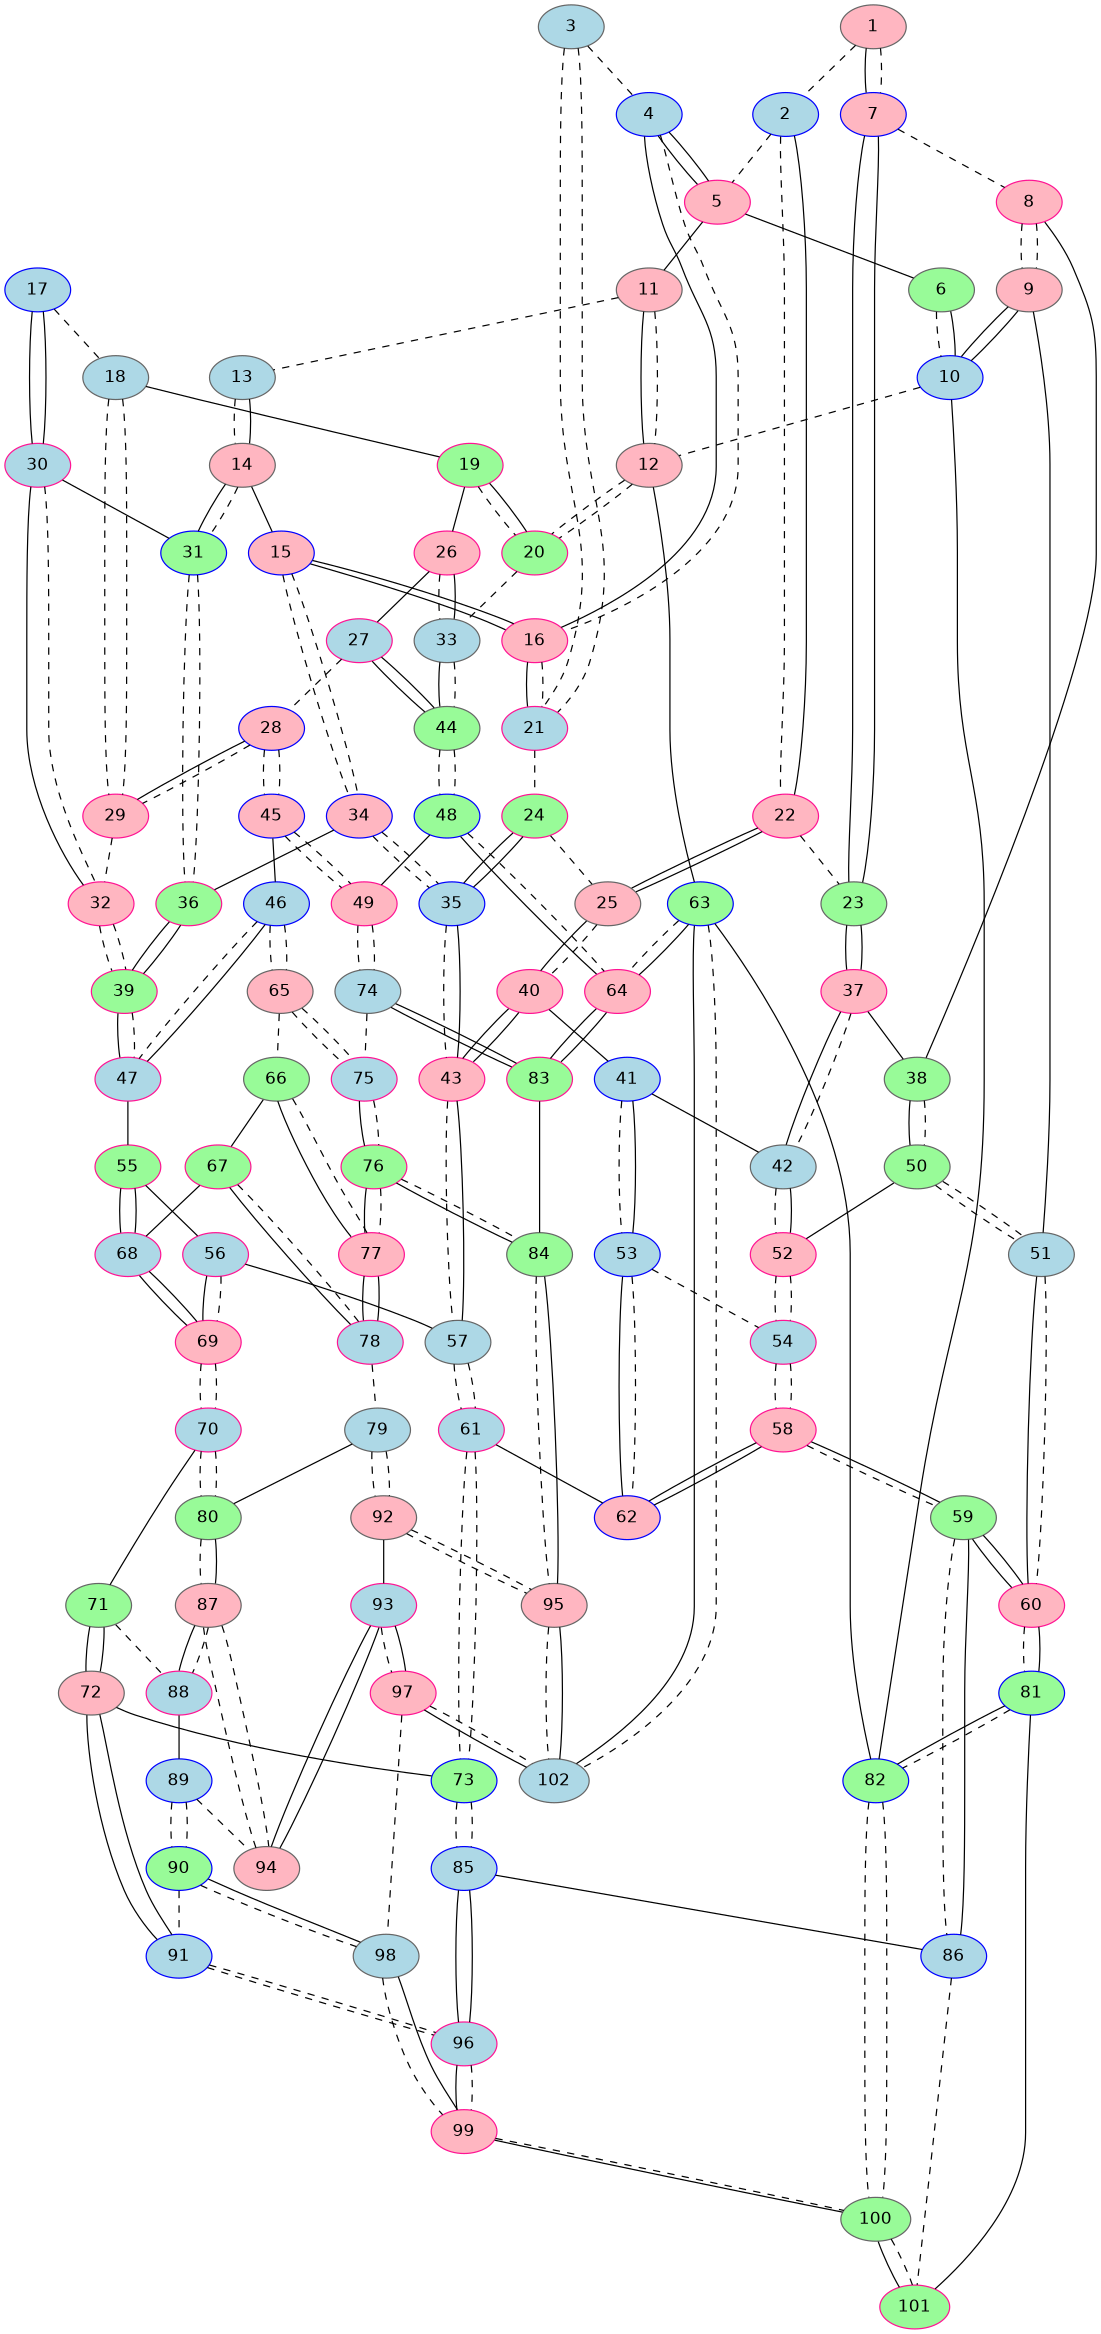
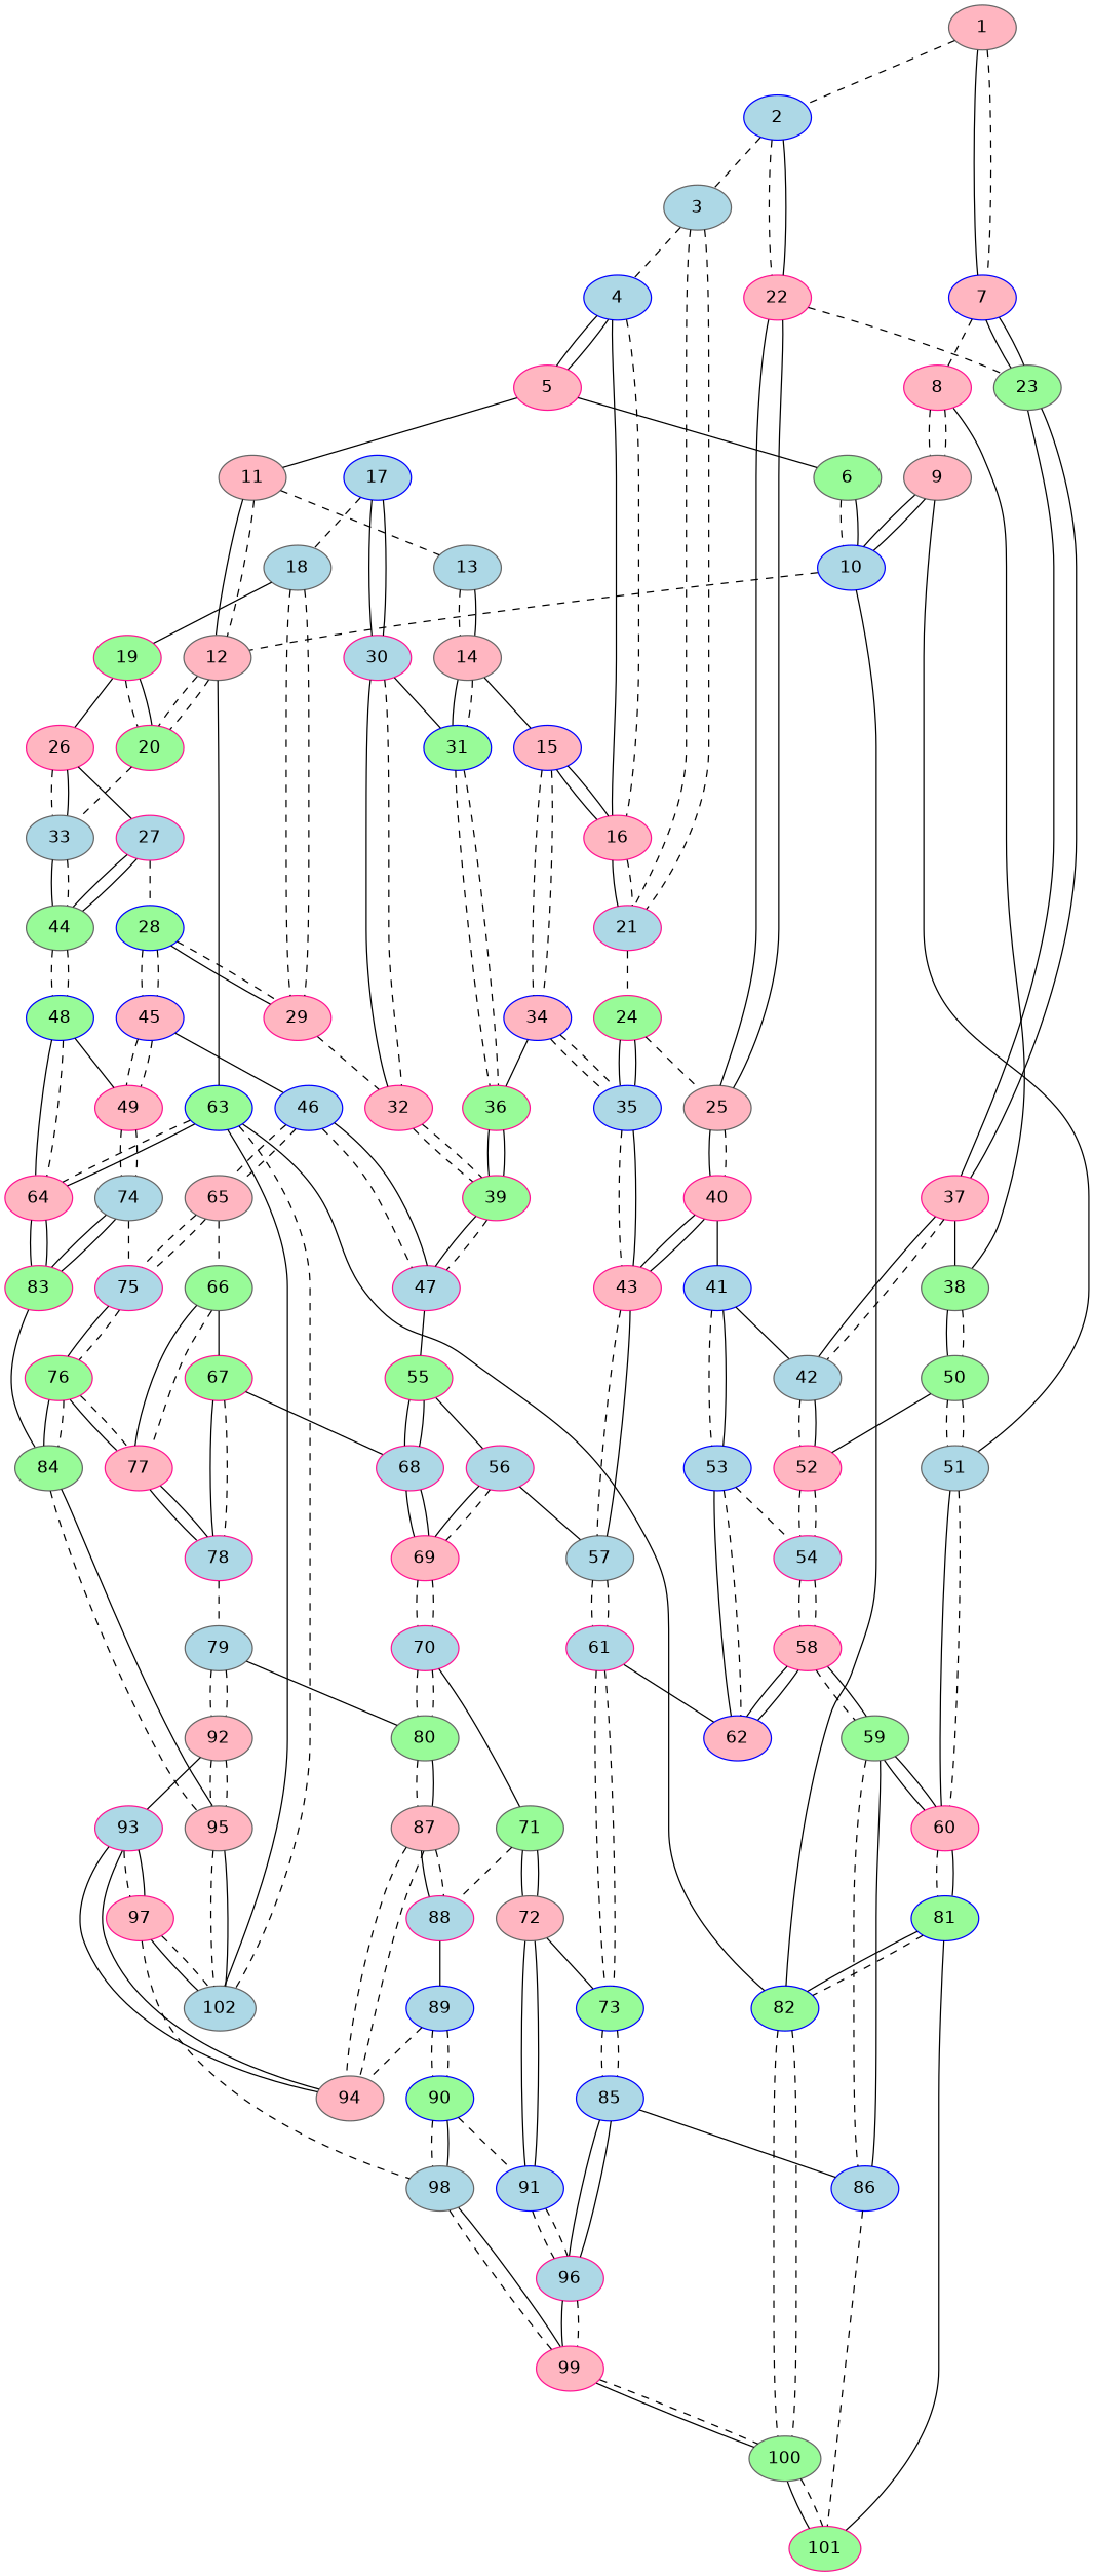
  graph {
    fontname="DejaVu Sans"
    node [color=deeppink fillcolor=lightblue fontname="DejaVu Sans" style=filled]
    edge [fontname="DejaVu Sans" style=dashed]
    1 [color=gray40 fillcolor=lightpink]
    2 [color=blue]
    7 [color=blue fillcolor=lightpink]
    3 [color=gray40]
    22 [fillcolor=lightpink]
    8 [fillcolor=lightpink]
    23 [color=gray40 fillcolor=palegreen]
    4 [color=blue]
    21
    25 [color=gray40 fillcolor=lightpink]
    5 [fillcolor=lightpink]
    16 [fillcolor=lightpink]
    24 [fillcolor=palegreen]
    6 [color=gray40 fillcolor=palegreen]
    11 [color=gray40 fillcolor=lightpink]
    10 [color=blue]
    12 [color=gray40 fillcolor=lightpink]
    13 [color=gray40]
    82 [color=blue fillcolor=palegreen]
    9 [color=gray40 fillcolor=lightpink]
    38 [color=gray40 fillcolor=palegreen]
    37 [fillcolor=lightpink]
    51 [color=gray40]
    50 [color=gray40 fillcolor=palegreen]
    60 [fillcolor=lightpink]
    20 [fillcolor=palegreen]
    63 [color=blue fillcolor=palegreen]
    100 [color=gray40 fillcolor=palegreen]
    14 [color=gray40 fillcolor=lightpink]
    33 [color=gray40]
    64 [fillcolor=lightpink]
    102 [color=gray40]
    15 [color=blue fillcolor=lightpink]
    31 [color=blue fillcolor=palegreen]
    17 [color=blue]
    18 [color=gray40]
    30
    34 [color=blue fillcolor=lightpink]
    36 [fillcolor=palegreen]
    35 [color=blue]
    19 [fillcolor=palegreen]
    29 [fillcolor=lightpink]
    32 [fillcolor=lightpink]
    26 [fillcolor=lightpink]
    27
    44 [color=gray40 fillcolor=palegreen]
    40 [fillcolor=lightpink]
    42 [color=gray40]
    43 [fillcolor=lightpink]
    41 [color=blue]
-   28 [color=blue fillcolor=lightpink]
+   28 [color=blue fillcolor=palegreen]
    45 [color=blue fillcolor=lightpink]
    48 [color=blue fillcolor=palegreen]
    46 [color=blue]
    49 [fillcolor=lightpink]
    39 [fillcolor=palegreen]
    47
    57 [color=gray40]
    52 [fillcolor=lightpink]
    55 [fillcolor=palegreen]
    53 [color=blue]
    54
    62 [color=blue fillcolor=lightpink]
    61
    65 [color=gray40 fillcolor=lightpink]
    74 [color=gray40]
    66 [color=gray40 fillcolor=palegreen]
    75
    56
    68
    83 [fillcolor=palegreen]
    81 [color=blue fillcolor=palegreen]
    58 [fillcolor=lightpink]
    59 [color=gray40 fillcolor=palegreen]
    69 [fillcolor=lightpink]
    70
    73 [color=blue fillcolor=palegreen]
    86 [color=blue]
    101 [fillcolor=palegreen]
    85 [color=blue]
    84 [color=gray40 fillcolor=palegreen]
    67 [fillcolor=palegreen]
    77 [fillcolor=lightpink]
    76 [fillcolor=palegreen]
    78
    79 [color=gray40]
    71 [color=gray40 fillcolor=palegreen]
    80 [color=gray40 fillcolor=palegreen]
    72 [color=gray40 fillcolor=lightpink]
    88
    87 [color=gray40 fillcolor=lightpink]
    91 [color=blue]
    89 [color=blue]
    96
    95 [color=gray40 fillcolor=lightpink]
    92 [color=gray40 fillcolor=lightpink]
    93
    94 [color=gray40 fillcolor=lightpink]
    99 [fillcolor=lightpink]
    90 [color=blue fillcolor=palegreen]
    98 [color=gray40]
    97 [fillcolor=lightpink]
    1 -- 2
    1 -- 7 [style=solid]
    1 -- 7
-   2 -- 5
+   2 -- 3
    2 -- 22
    2 -- 22 [style=solid]
    7 -- 8
    7 -- 23 [style=solid]
    7 -- 23 [style=solid]
    3 -- 4
    3 -- 21
    3 -- 21
    22 -- 23
    22 -- 25 [style=solid]
    22 -- 25 [style=solid]
    8 -- 9
    8 -- 9
    8 -- 38 [style=solid]
    23 -- 37 [style=solid]
    23 -- 37 [style=solid]
    4 -- 5 [style=solid]
    4 -- 5 [style=solid]
    4 -- 16 [style=solid]
    4 -- 16
    21 -- 24
    25 -- 40 [style=solid]
    25 -- 40
    5 -- 6 [style=solid]
    5 -- 11 [style=solid]
    16 -- 21 [style=solid]
    16 -- 21
    24 -- 25
    24 -- 35 [style=solid]
    24 -- 35 [style=solid]
    6 -- 10
    6 -- 10 [style=solid]
    11 -- 12 [style=solid]
    11 -- 12
    11 -- 13
    10 -- 12
    10 -- 82 [style=solid]
    12 -- 20
    12 -- 20
    12 -- 63 [style=solid]
    13 -- 14
    13 -- 14 [style=solid]
    82 -- 100
    82 -- 100
    9 -- 10 [style=solid]
    9 -- 10 [style=solid]
    9 -- 51 [style=solid]
    38 -- 50 [style=solid]
    38 -- 50
    37 -- 38 [style=solid]
    37 -- 42 [style=solid]
    37 -- 42
    51 -- 60 [style=solid]
    51 -- 60
    50 -- 51
    50 -- 51
    50 -- 52 [style=solid]
    60 -- 81
    60 -- 81 [style=solid]
    20 -- 33
    63 -- 82 [style=solid]
    63 -- 64
    63 -- 64 [style=solid]
    63 -- 102 [style=solid]
    63 -- 102
    100 -- 101 [style=solid]
    100 -- 101
    14 -- 15 [style=solid]
    14 -- 31 [style=solid]
    14 -- 31
    33 -- 44 [style=solid]
    33 -- 44
    64 -- 83 [style=solid]
    64 -- 83 [style=solid]
    15 -- 16 [style=solid]
    15 -- 16 [style=solid]
    15 -- 34
    15 -- 34
    31 -- 36
    31 -- 36
    17 -- 18
    17 -- 30 [style=solid]
    17 -- 30 [style=solid]
    18 -- 19 [style=solid]
    18 -- 29
    18 -- 29
    30 -- 31 [style=solid]
    30 -- 32 [style=solid]
    30 -- 32
    34 -- 36 [style=solid]
    34 -- 35
    34 -- 35
    36 -- 39 [style=solid]
    36 -- 39 [style=solid]
    35 -- 43
    35 -- 43 [style=solid]
    19 -- 20
    19 -- 20 [style=solid]
    19 -- 26 [style=solid]
    29 -- 32
    32 -- 39
    32 -- 39
    26 -- 33
    26 -- 33 [style=solid]
    26 -- 27 [style=solid]
    27 -- 44 [style=solid]
    27 -- 44 [style=solid]
    27 -- 28
    44 -- 48
    44 -- 48
    40 -- 43 [style=solid]
    40 -- 43 [style=solid]
    40 -- 41 [style=solid]
    42 -- 52
    42 -- 52 [style=solid]
    43 -- 57
    43 -- 57 [style=solid]
    41 -- 42 [style=solid]
    41 -- 53
    41 -- 53 [style=solid]
    28 -- 29 [style=solid]
    28 -- 29
    28 -- 45
    28 -- 45
    45 -- 46 [style=solid]
    45 -- 49
    45 -- 49
    48 -- 64 [style=solid]
    48 -- 64
    48 -- 49 [style=solid]
    46 -- 47
    46 -- 47 [style=solid]
    46 -- 65
    46 -- 65
    49 -- 74
    49 -- 74
    39 -- 47 [style=solid]
    39 -- 47
    47 -- 55 [style=solid]
    57 -- 61
    57 -- 61
    52 -- 54
    52 -- 54
    55 -- 56 [style=solid]
    55 -- 68 [style=solid]
    55 -- 68 [style=solid]
    53 -- 54
    53 -- 62 [style=solid]
    53 -- 62
    54 -- 58
    54 -- 58
    61 -- 62 [style=solid]
    61 -- 73
    61 -- 73
    65 -- 66
    65 -- 75
    65 -- 75
    74 -- 75
    74 -- 83 [style=solid]
    74 -- 83 [style=solid]
    66 -- 67 [style=solid]
    66 -- 77 [style=solid]
    66 -- 77
    75 -- 76 [style=solid]
    75 -- 76
    56 -- 57 [style=solid]
    56 -- 69 [style=solid]
    56 -- 69
    68 -- 69 [style=solid]
    68 -- 69 [style=solid]
    83 -- 84 [style=solid]
    81 -- 82 [style=solid]
    81 -- 82
    81 -- 101 [style=solid]
    58 -- 62 [style=solid]
    58 -- 62 [style=solid]
    58 -- 59
    58 -- 59 [style=solid]
    59 -- 60 [style=solid]
    59 -- 60 [style=solid]
    59 -- 86
    59 -- 86 [style=solid]
    69 -- 70
    69 -- 70
    70 -- 71 [style=solid]
    70 -- 80
    70 -- 80
    73 -- 85
    73 -- 85
    86 -- 101
    85 -- 86 [style=solid]
    85 -- 96 [style=solid]
    85 -- 96 [style=solid]
    84 -- 95
    84 -- 95 [style=solid]
    67 -- 68 [style=solid]
    67 -- 78 [style=solid]
    67 -- 78
    77 -- 78 [style=solid]
    77 -- 78 [style=solid]
    76 -- 84 [style=solid]
    76 -- 84
    76 -- 77 [style=solid]
    76 -- 77
    78 -- 79
    79 -- 80 [style=solid]
    79 -- 92
    79 -- 92
    71 -- 72 [style=solid]
    71 -- 72 [style=solid]
    71 -- 88
    80 -- 87
    80 -- 87 [style=solid]
    72 -- 73 [style=solid]
    72 -- 91 [style=solid]
    72 -- 91 [style=solid]
    88 -- 89 [style=solid]
    87 -- 88 [style=solid]
    87 -- 88
    87 -- 94
    87 -- 94
    91 -- 96
    91 -- 96
    89 -- 94
    89 -- 90
    89 -- 90
    96 -- 99 [style=solid]
    96 -- 99
    95 -- 102
    95 -- 102 [style=solid]
    92 -- 95
    92 -- 95
    92 -- 93 [style=solid]
    93 -- 94 [style=solid]
    93 -- 94 [style=solid]
    93 -- 97
    93 -- 97 [style=solid]
    99 -- 100 [style=solid]
    99 -- 100
    90 -- 91
    90 -- 98
    90 -- 98 [style=solid]
    98 -- 99
    98 -- 99 [style=solid]
    97 -- 102 [style=solid]
    97 -- 102
    97 -- 98
  }
